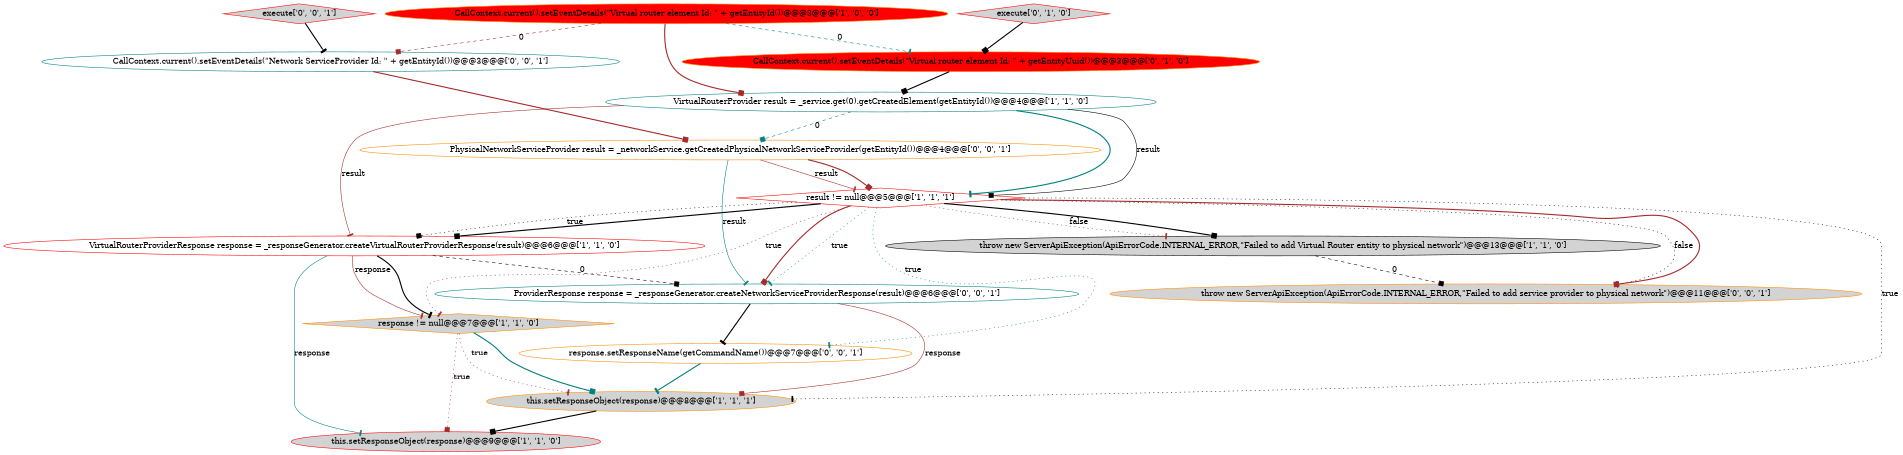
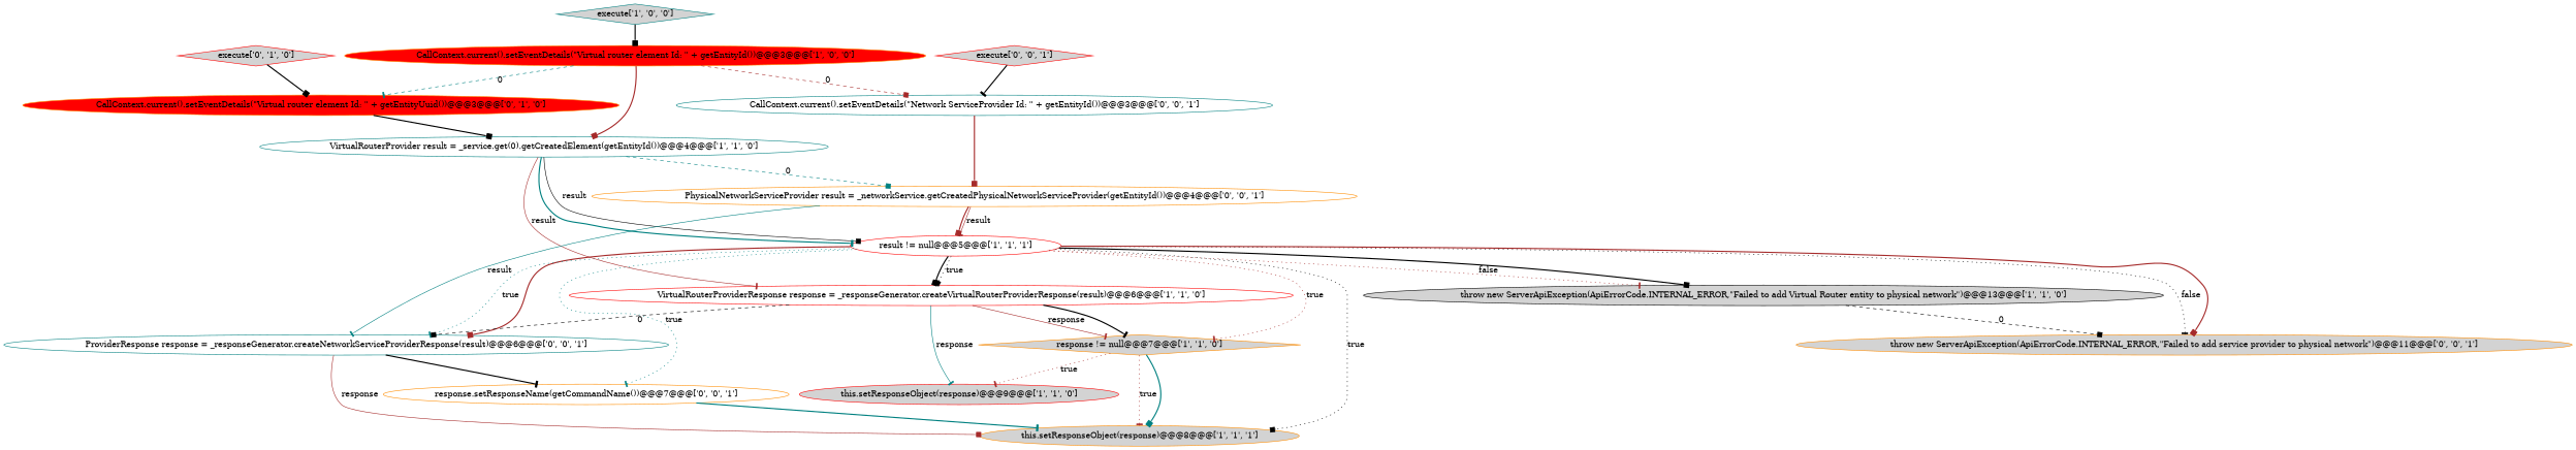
  digraph {
    node [color=darkorange fillcolor=lightgray shape=ellipse style=filled]
    edge [arrowhead=box color=black style=bold]
-   n1 [color=red fillcolor=white label="result != null@@@5@@@['1', '1', '1']" shape=diamond]
+   n1 [color=red fillcolor=white label="result != null@@@5@@@['1', '1', '1']"]
    n2 [color=teal fillcolor=white label="ProviderResponse response = _responseGenerator.createNetworkServiceProviderResponse(result)@@@6@@@['0', '0', '1']"]
    n3 [label="response != null@@@7@@@['1', '1', '0']" shape=diamond]
    n4 [label="this.setResponseObject(response)@@@8@@@['1', '1', '1']"]
    n5 [color=red fillcolor=white label="VirtualRouterProviderResponse response = _responseGenerator.createVirtualRouterProviderResponse(result)@@@6@@@['1', '1', '0']"]
    n6 [color=black label="throw new ServerApiException(ApiErrorCode.INTERNAL_ERROR,\"Failed to add Virtual Router entity to physical network\")@@@13@@@['1', '1', '0']"]
    n7 [fillcolor=white label="response.setResponseName(getCommandName())@@@7@@@['0', '0', '1']"]
    n8 [label="throw new ServerApiException(ApiErrorCode.INTERNAL_ERROR,\"Failed to add service provider to physical network\")@@@11@@@['0', '0', '1']"]
    n9 [color=red label="this.setResponseObject(response)@@@9@@@['1', '1', '0']"]
    n10 [fillcolor=red label="CallContext.current().setEventDetails(\"Virtual router element Id: \" + getEntityUuid())@@@3@@@['0', '1', '0']"]
    n11 [color=teal fillcolor=white label="VirtualRouterProvider result = _service.get(0).getCreatedElement(getEntityId())@@@4@@@['1', '1', '0']"]
    n12 [fillcolor=white label="PhysicalNetworkServiceProvider result = _networkService.getCreatedPhysicalNetworkServiceProvider(getEntityId())@@@4@@@['0', '0', '1']"]
    n13 [color=red label="execute['0', '1', '0']" shape=diamond]
    n14 [fillcolor=red label="CallContext.current().setEventDetails(\"Virtual router element Id: \" + getEntityId())@@@3@@@['1', '0', '0']"]
    n15 [color=teal fillcolor=white label="CallContext.current().setEventDetails(\"Network ServiceProvider Id: \" + getEntityId())@@@3@@@['0', '0', '1']"]
+   n16 [color=teal label="execute['1', '0', '0']" shape=diamond]
    n17 [color=red label="execute['0', '0', '1']" shape=diamond]
    n1 -> n2 [color=brown]
    n1 -> n2 [arrowhead=tee color=teal label=true style=dotted]
    n1 -> n3 [arrowhead=tee color=brown label=true style=dotted]
-   n1 -> n4 [arrowhead=tee label=true style=dotted]
+   n1 -> n4 [label=true style=dotted]
    n1 -> n5
    n1 -> n5 [label=true style=dotted]
    n1 -> n6 [arrowhead=tee color=brown label=false style=dotted]
    n1 -> n6
    n1 -> n7 [arrowhead=tee color=teal label=true style=dotted]
    n1 -> n8 [arrowhead=tee label=false style=dotted]
    n1 -> n8 [color=brown]
    n2 -> n4 [color=brown label=response style=solid]
    n2 -> n7 [arrowhead=tee]
    n3 -> n4 [color=teal]
    n3 -> n4 [arrowhead=tee color=brown label=true style=dotted]
-   n3 -> n9 [color=brown label=true style=dotted]
-   n4 -> n9
+   n3 -> n9 [arrowhead=tee color=brown label=true style=dotted]
    n5 -> n2 [label=0 style=dashed]
    n5 -> n3 [arrowhead=tee color=brown label=response style=solid]
    n5 -> n3 [arrowhead=tee]
    n5 -> n9 [arrowhead=tee color=teal label=response style=solid]
    n6 -> n8 [label=0 style=dashed]
    n7 -> n4 [arrowhead=tee color=teal]
    n10 -> n11
    n11 -> n1 [label=result style=solid]
    n11 -> n1 [arrowhead=tee color=teal]
    n11 -> n5 [arrowhead=tee color=brown label=result style=solid]
    n11 -> n12 [color=teal label=0 style=dashed]
    n12 -> n1 [arrowhead=tee color=brown label=result style=solid]
    n12 -> n1 [color=brown]
    n12 -> n2 [arrowhead=tee color=teal label=result style=solid]
    n13 -> n10
    n14 -> n10 [arrowhead=tee color=teal label=0 style=dashed]
    n14 -> n11 [color=brown]
    n14 -> n15 [color=brown label=0 style=dashed]
    n15 -> n12 [color=brown]
+   n16 -> n14
    n17 -> n15 [arrowhead=tee]
  }
